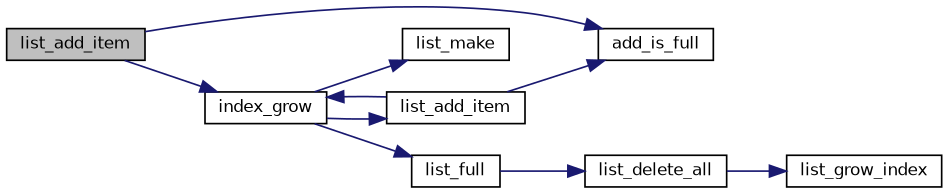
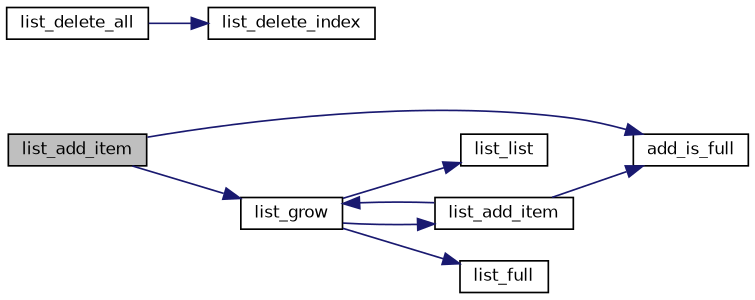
  digraph {
    rankdir=LR
    node [color=black fillcolor=white fontname=Helvetica fontsize=10 shape=record style=filled]
    edge [color=midnightblue fontname=Helvetica fontsize=10 labelfontname=Helvetica labelfontsize=10 style=solid]
    n1 [fillcolor=grey75 fontcolor=black height=0.2 label=list_add_item width=0.4]
    n2 [height=0.2 label=add_is_full width=0.4]
-   n3 [height=0.2 label=index_grow width=0.4]
-   n4 [height=0.2 label=list_make width=0.4]
+   n3 [height=0.2 label=list_grow width=0.4]
+   n4 [height=0.2 label=list_list width=0.4]
    n5 [height=0.2 label=list_add_item width=0.4]
    n6 [height=0.2 label=list_full width=0.4]
    n7 [height=0.2 label=list_delete_all width=0.4]
-   n8 [height=0.2 label=list_grow_index width=0.4]
+   n8 [height=0.2 label=list_delete_index width=0.4]
    n1 -> n2
    n1 -> n3
    n3 -> n4
    n3 -> n5
    n3 -> n6
    n5 -> n2
    n5 -> n3
-   n6 -> n7
    n7 -> n8
  }
